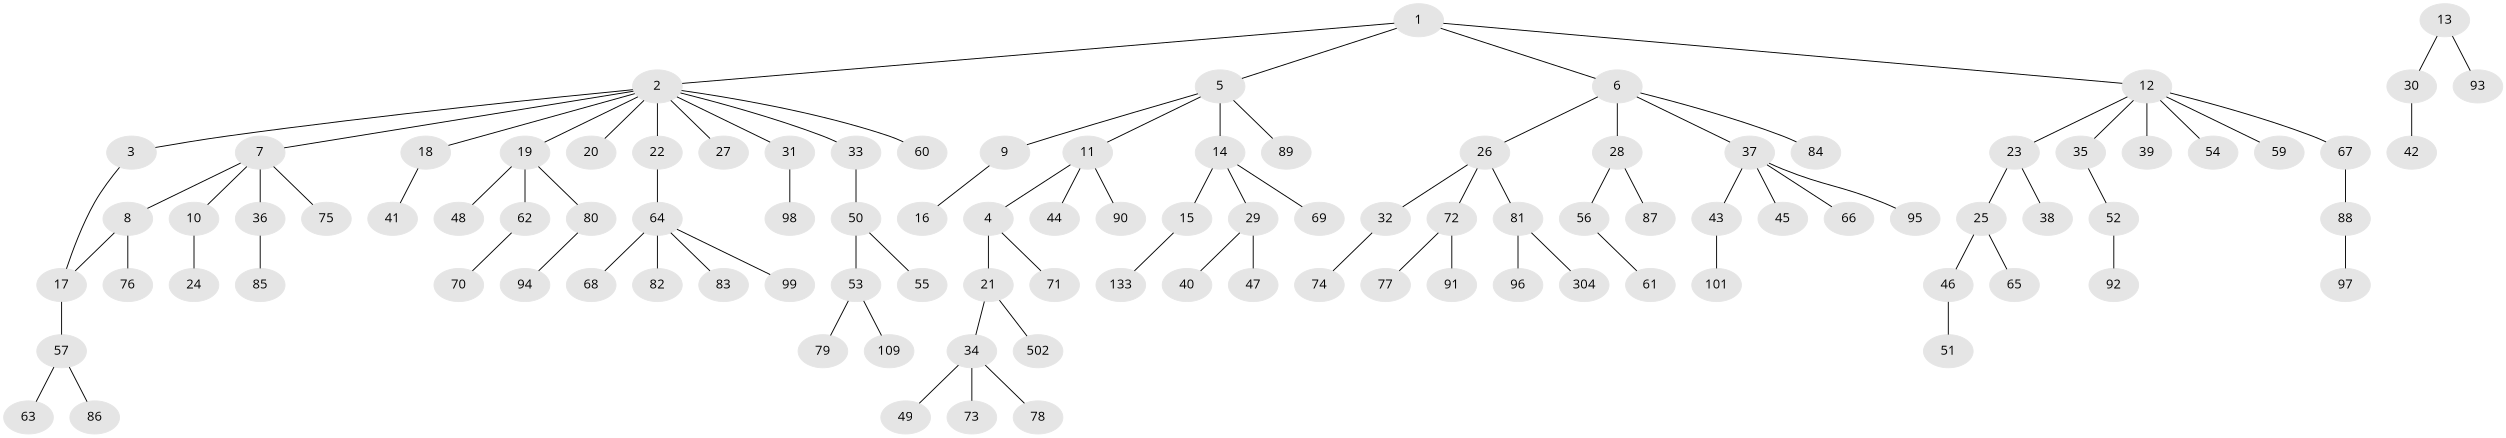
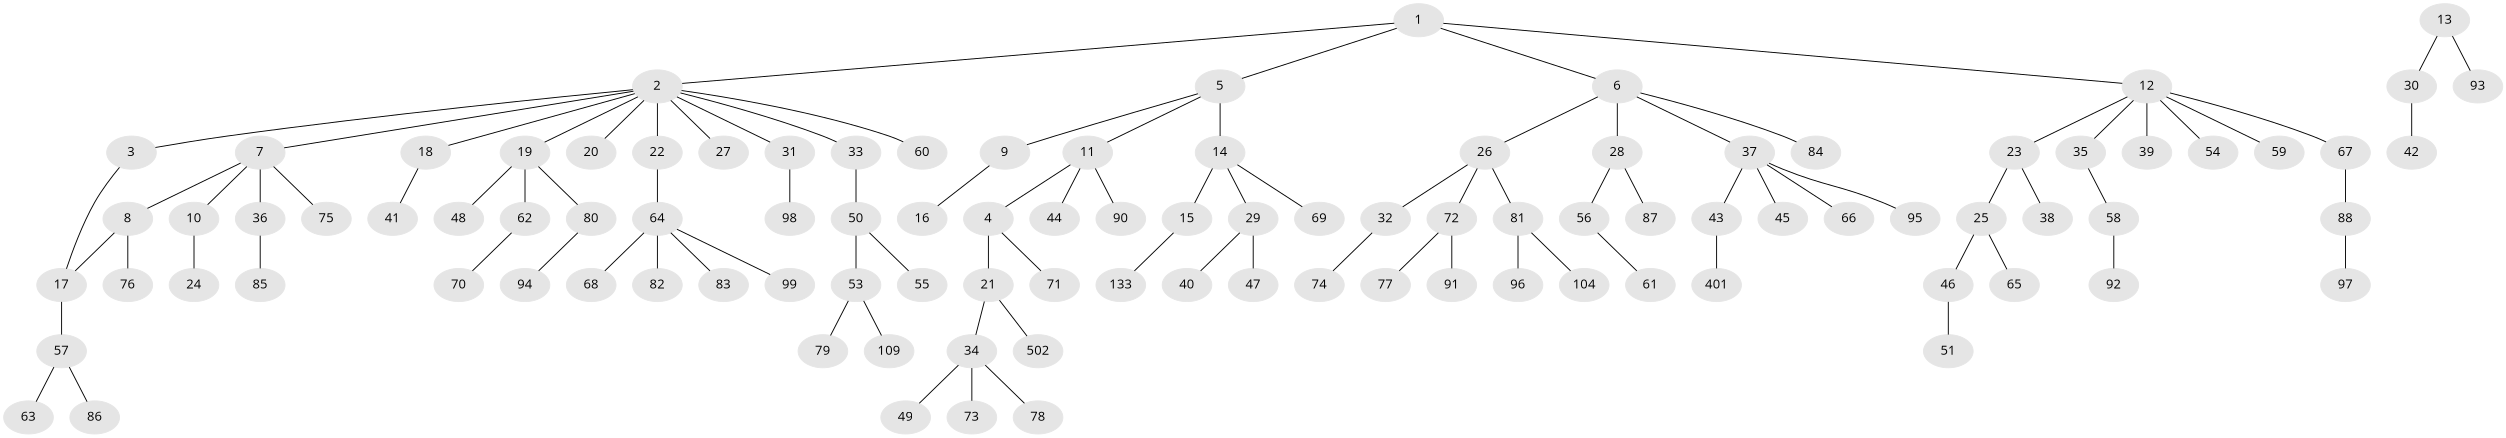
  graph {
    fontname="Open Sans"
    node [color=gray90 fontname="Open Sans" style=filled]
    edge [fontname="Open Sans"]
    1
    2
    5
    6
    12
    3
    7
    18
    19
    20
    22
    27
    31
    33
    60
    4
    21
    71
    9
    11
    14
-   89
    26
    28
    37
    84
    23
    35
    39
    54
    59
    67
    17
    8
    10
    36
    75
    41
    48
    62
    80
    64
    98
    50
    57
    34
    n47 [label=502]
    16
    44
    90
    15
    29
    69
    32
    72
    81
    56
    87
    43
    45
    66
    95
    76
    24
    85
    13
    30
    93
    25
    38
-   52
+   52 [label=58]
    88
    42
    n74 [label=133]
    40
    47
    63
    86
    70
    94
    49
    73
    78
    68
    82
    83
    99
    46
    65
    51
    74
    77
    91
    96
-   104 [label=304]
+   104
    61
    53
    55
    92
-   101
+   101 [label=401]
    79
    n102 [label=109]
    97
    1 -- 2
    1 -- 5
    1 -- 6
    1 -- 12
    2 -- 3
    2 -- 7
    2 -- 18
    2 -- 19
    2 -- 20
    2 -- 22
    2 -- 27
    2 -- 31
    2 -- 33
    2 -- 60
    5 -- 9
    5 -- 11
    5 -- 14
-   5 -- 89
    6 -- 26
    6 -- 28
    6 -- 37
    6 -- 84
    12 -- 23
    12 -- 35
    12 -- 39
    12 -- 54
    12 -- 59
    12 -- 67
    3 -- 17
    7 -- 8
    7 -- 10
    7 -- 36
    7 -- 75
    18 -- 41
    19 -- 48
    19 -- 62
    19 -- 80
    22 -- 64
    31 -- 98
    33 -- 50
    4 -- 21
    4 -- 71
    21 -- 34
    21 -- n47
    9 -- 16
    11 -- 4
    11 -- 44
    11 -- 90
    14 -- 15
    14 -- 29
    14 -- 69
    26 -- 32
    26 -- 72
    26 -- 81
    28 -- 56
    28 -- 87
    37 -- 43
    37 -- 45
    37 -- 66
    37 -- 95
    23 -- 25
    23 -- 38
    35 -- 52
    67 -- 88
    17 -- 57
    8 -- 17
    8 -- 76
    10 -- 24
    36 -- 85
    62 -- 70
    80 -- 94
    64 -- 68
    64 -- 82
    64 -- 83
    64 -- 99
    50 -- 53
    50 -- 55
    57 -- 63
    57 -- 86
    34 -- 49
    34 -- 73
    34 -- 78
    15 -- n74
    29 -- 40
    29 -- 47
    32 -- 74
    72 -- 77
    72 -- 91
    81 -- 96
    81 -- 104
    56 -- 61
    43 -- 101
    13 -- 30
    13 -- 93
    30 -- 42
    25 -- 46
    25 -- 65
    52 -- 92
    88 -- 97
    46 -- 51
    53 -- 79
    53 -- n102
  }
